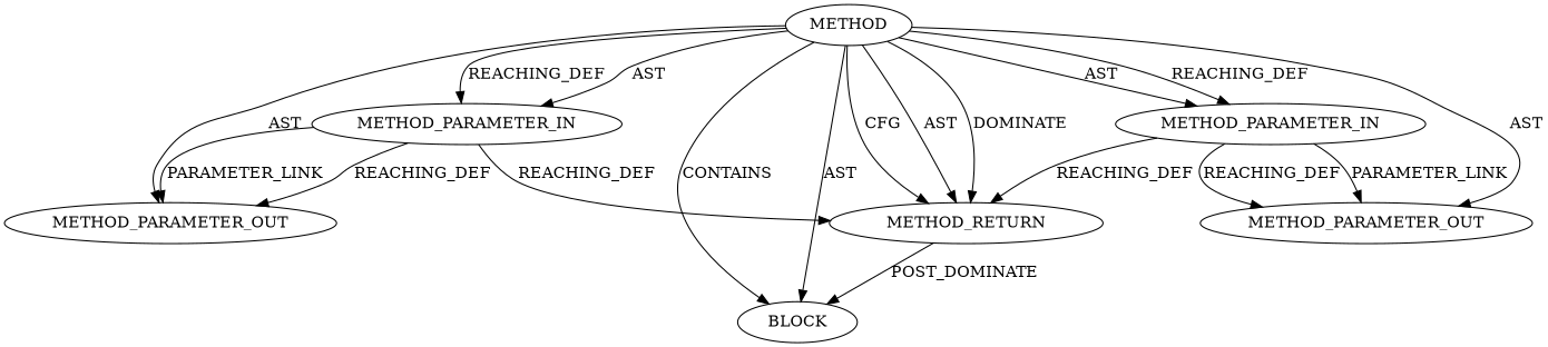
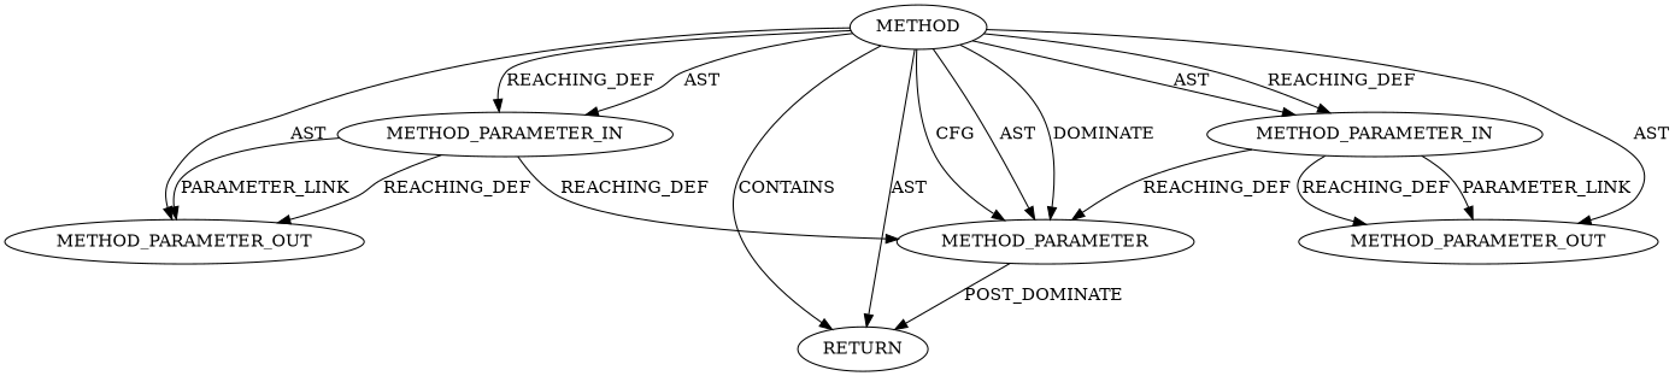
  digraph {
    node [CODE=p1 EVALUATION_STRATEGY=BY_VALUE IS_VARIADIC=false ORDER=1 TYPE_FULL_NAME=ANY]
    n1 [INDEX=1 NAME=p1 label=METHOD_PARAMETER_OUT]
    n2 [AST_PARENT_FULL_NAME="<global>" AST_PARENT_TYPE=NAMESPACE_BLOCK CODE="<empty>" FILENAME="<empty>" FULL_NAME="<operator>.fieldAccess" IS_EXTERNAL=true NAME="<operator>.fieldAccess" ORDER=0 label=METHOD EVALUATION_STRATEGY="" IS_VARIADIC="" TYPE_FULL_NAME=""]
-   n3 [CODE=RET ORDER=2 label=METHOD_RETURN IS_VARIADIC=""]
+   n3 [CODE=RET ORDER=2 label=METHOD_PARAMETER IS_VARIADIC=""]
    n4 [CODE=p2 INDEX=2 NAME=p2 ORDER=2 label=METHOD_PARAMETER_OUT]
    n5 [CODE=p2 INDEX=2 NAME=p2 ORDER=2 label=METHOD_PARAMETER_IN]
    n6 [INDEX=1 NAME=p1 label=METHOD_PARAMETER_IN]
-   n7 [ARGUMENT_INDEX=1 CODE="<empty>" label=BLOCK EVALUATION_STRATEGY="" IS_VARIADIC=""]
+   n7 [ARGUMENT_INDEX=1 CODE="<empty>" label=RETURN EVALUATION_STRATEGY="" IS_VARIADIC=""]
    n2 -> n1 [label=AST]
    n2 -> n3 [label=CFG]
    n2 -> n3 [label=AST]
    n2 -> n3 [label=DOMINATE]
    n2 -> n4 [label=AST]
    n2 -> n5 [label=AST]
    n2 -> n5 [label=REACHING_DEF]
    n2 -> n6 [label=REACHING_DEF]
    n2 -> n6 [label=AST]
    n2 -> n7 [label=CONTAINS]
    n2 -> n7 [label=AST]
    n3 -> n7 [label=POST_DOMINATE]
    n5 -> n3 [VARIABLE=p2 label=REACHING_DEF]
    n5 -> n4 [VARIABLE=p2 label=REACHING_DEF]
    n5 -> n4 [label=PARAMETER_LINK]
    n6 -> n1 [VARIABLE=p1 label=REACHING_DEF]
    n6 -> n1 [label=PARAMETER_LINK]
    n6 -> n3 [VARIABLE=p1 label=REACHING_DEF]
  }
